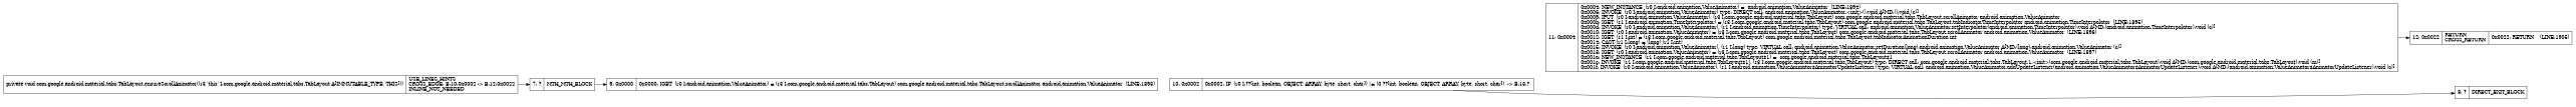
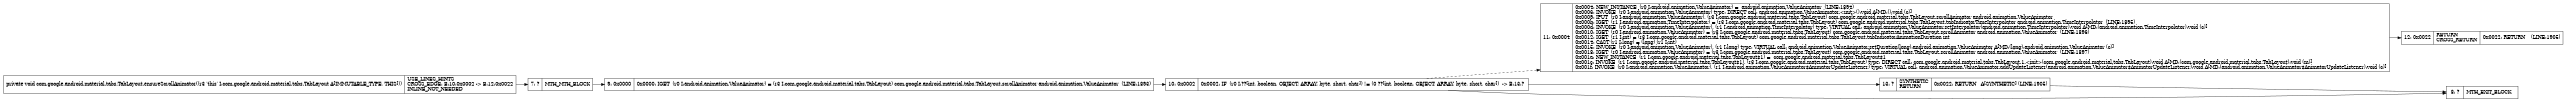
  digraph {
    rankdir=LR
    node [shape=record]
    n1 [label="{7\:\ ?|MTH_MTH_BLOCK\l}"]
    n2 [label="{9\:\ 0x0000|0x0000: IGET  (r0 I:android.animation.ValueAnimator) = (r3 I:com.google.android.material.tabs.TabLayout) com.google.android.material.tabs.TabLayout.scrollAnimator android.animation.ValueAnimator  (LINE:1893)\l}"]
    n3 [label="{10\:\ 0x0002|0x0002: IF  (r0 I:??[int, boolean, OBJECT, ARRAY, byte, short, char]) != (0 ??[int, boolean, OBJECT, ARRAY, byte, short, char])  \-\> B:13:? \l}"]
    n4 [label="{11\:\ 0x0004|0x0004: NEW_INSTANCE  (r0 I:android.animation.ValueAnimator) =  android.animation.ValueAnimator  (LINE:1894)\l0x0006: INVOKE  (r0 I:android.animation.ValueAnimator) type: DIRECT call: android.animation.ValueAnimator.\<init\>():void A[MD:():void (c)]\l0x0009: IPUT  (r0 I:android.animation.ValueAnimator), (r3 I:com.google.android.material.tabs.TabLayout) com.google.android.material.tabs.TabLayout.scrollAnimator android.animation.ValueAnimator \l0x000b: IGET  (r1 I:android.animation.TimeInterpolator) = (r3 I:com.google.android.material.tabs.TabLayout) com.google.android.material.tabs.TabLayout.tabIndicatorTimeInterpolator android.animation.TimeInterpolator  (LINE:1895)\l0x000d: INVOKE  (r0 I:android.animation.ValueAnimator), (r1 I:android.animation.TimeInterpolator) type: VIRTUAL call: android.animation.ValueAnimator.setInterpolator(android.animation.TimeInterpolator):void A[MD:(android.animation.TimeInterpolator):void (c)]\l0x0010: IGET  (r0 I:android.animation.ValueAnimator) = (r3 I:com.google.android.material.tabs.TabLayout) com.google.android.material.tabs.TabLayout.scrollAnimator android.animation.ValueAnimator  (LINE:1896)\l0x0012: IGET  (r1 I:int) = (r3 I:com.google.android.material.tabs.TabLayout) com.google.android.material.tabs.TabLayout.tabIndicatorAnimationDuration int \l0x0014: CAST (r1 I:long) = (long) (r1 I:int) \l0x0015: INVOKE  (r0 I:android.animation.ValueAnimator), (r1 I:long) type: VIRTUAL call: android.animation.ValueAnimator.setDuration(long):android.animation.ValueAnimator A[MD:(long):android.animation.ValueAnimator (c)]\l0x0018: IGET  (r0 I:android.animation.ValueAnimator) = (r3 I:com.google.android.material.tabs.TabLayout) com.google.android.material.tabs.TabLayout.scrollAnimator android.animation.ValueAnimator  (LINE:1897)\l0x001a: NEW_INSTANCE  (r1 I:com.google.android.material.tabs.TabLayout$1) =  com.google.android.material.tabs.TabLayout$1 \l0x001c: INVOKE  (r1 I:com.google.android.material.tabs.TabLayout$1), (r3 I:com.google.android.material.tabs.TabLayout) type: DIRECT call: com.google.android.material.tabs.TabLayout.1.\<init\>(com.google.android.material.tabs.TabLayout):void A[MD:(com.google.android.material.tabs.TabLayout):void (m)]\l0x001f: INVOKE  (r0 I:android.animation.ValueAnimator), (r1 I:android.animation.ValueAnimator$AnimatorUpdateListener) type: VIRTUAL call: android.animation.ValueAnimator.addUpdateListener(android.animation.ValueAnimator$AnimatorUpdateListener):void A[MD:(android.animation.ValueAnimator$AnimatorUpdateListener):void (c)]\l}"]
-   n6 [label="{8\:\ ?|DIRECT_EXIT_BLOCK\l}"]
+   n5 [label="{13\:\ ?|SYNTHETIC\lRETURN\l|0x0022: RETURN   A[SYNTHETIC] (LINE:1905)\l}"]
+   n6 [label="{8\:\ ?|MTH_EXIT_BLOCK\l}"]
    n7 [label="{12\:\ 0x0022|RETURN\lCROSS_RETURN\l|0x0022: RETURN    (LINE:1905)\l}"]
    n8 [label="{private void com.google.android.material.tabs.TabLayout.ensureScrollAnimator((r3 'this' I:com.google.android.material.tabs.TabLayout A[IMMUTABLE_TYPE, THIS]))  | USE_LINES_HINTS\lCROSS_EDGE: B:10:0x0002 \-\> B:12:0x0022\lINLINE_NOT_NEEDED\l}"]
    n1 -> n2
+   n2 -> n3
+   n3 -> n4 [style=dashed]
+   n3 -> n5
    n3 -> n6
    n4 -> n7
+   n5 -> n6
    n8 -> n1
  }
